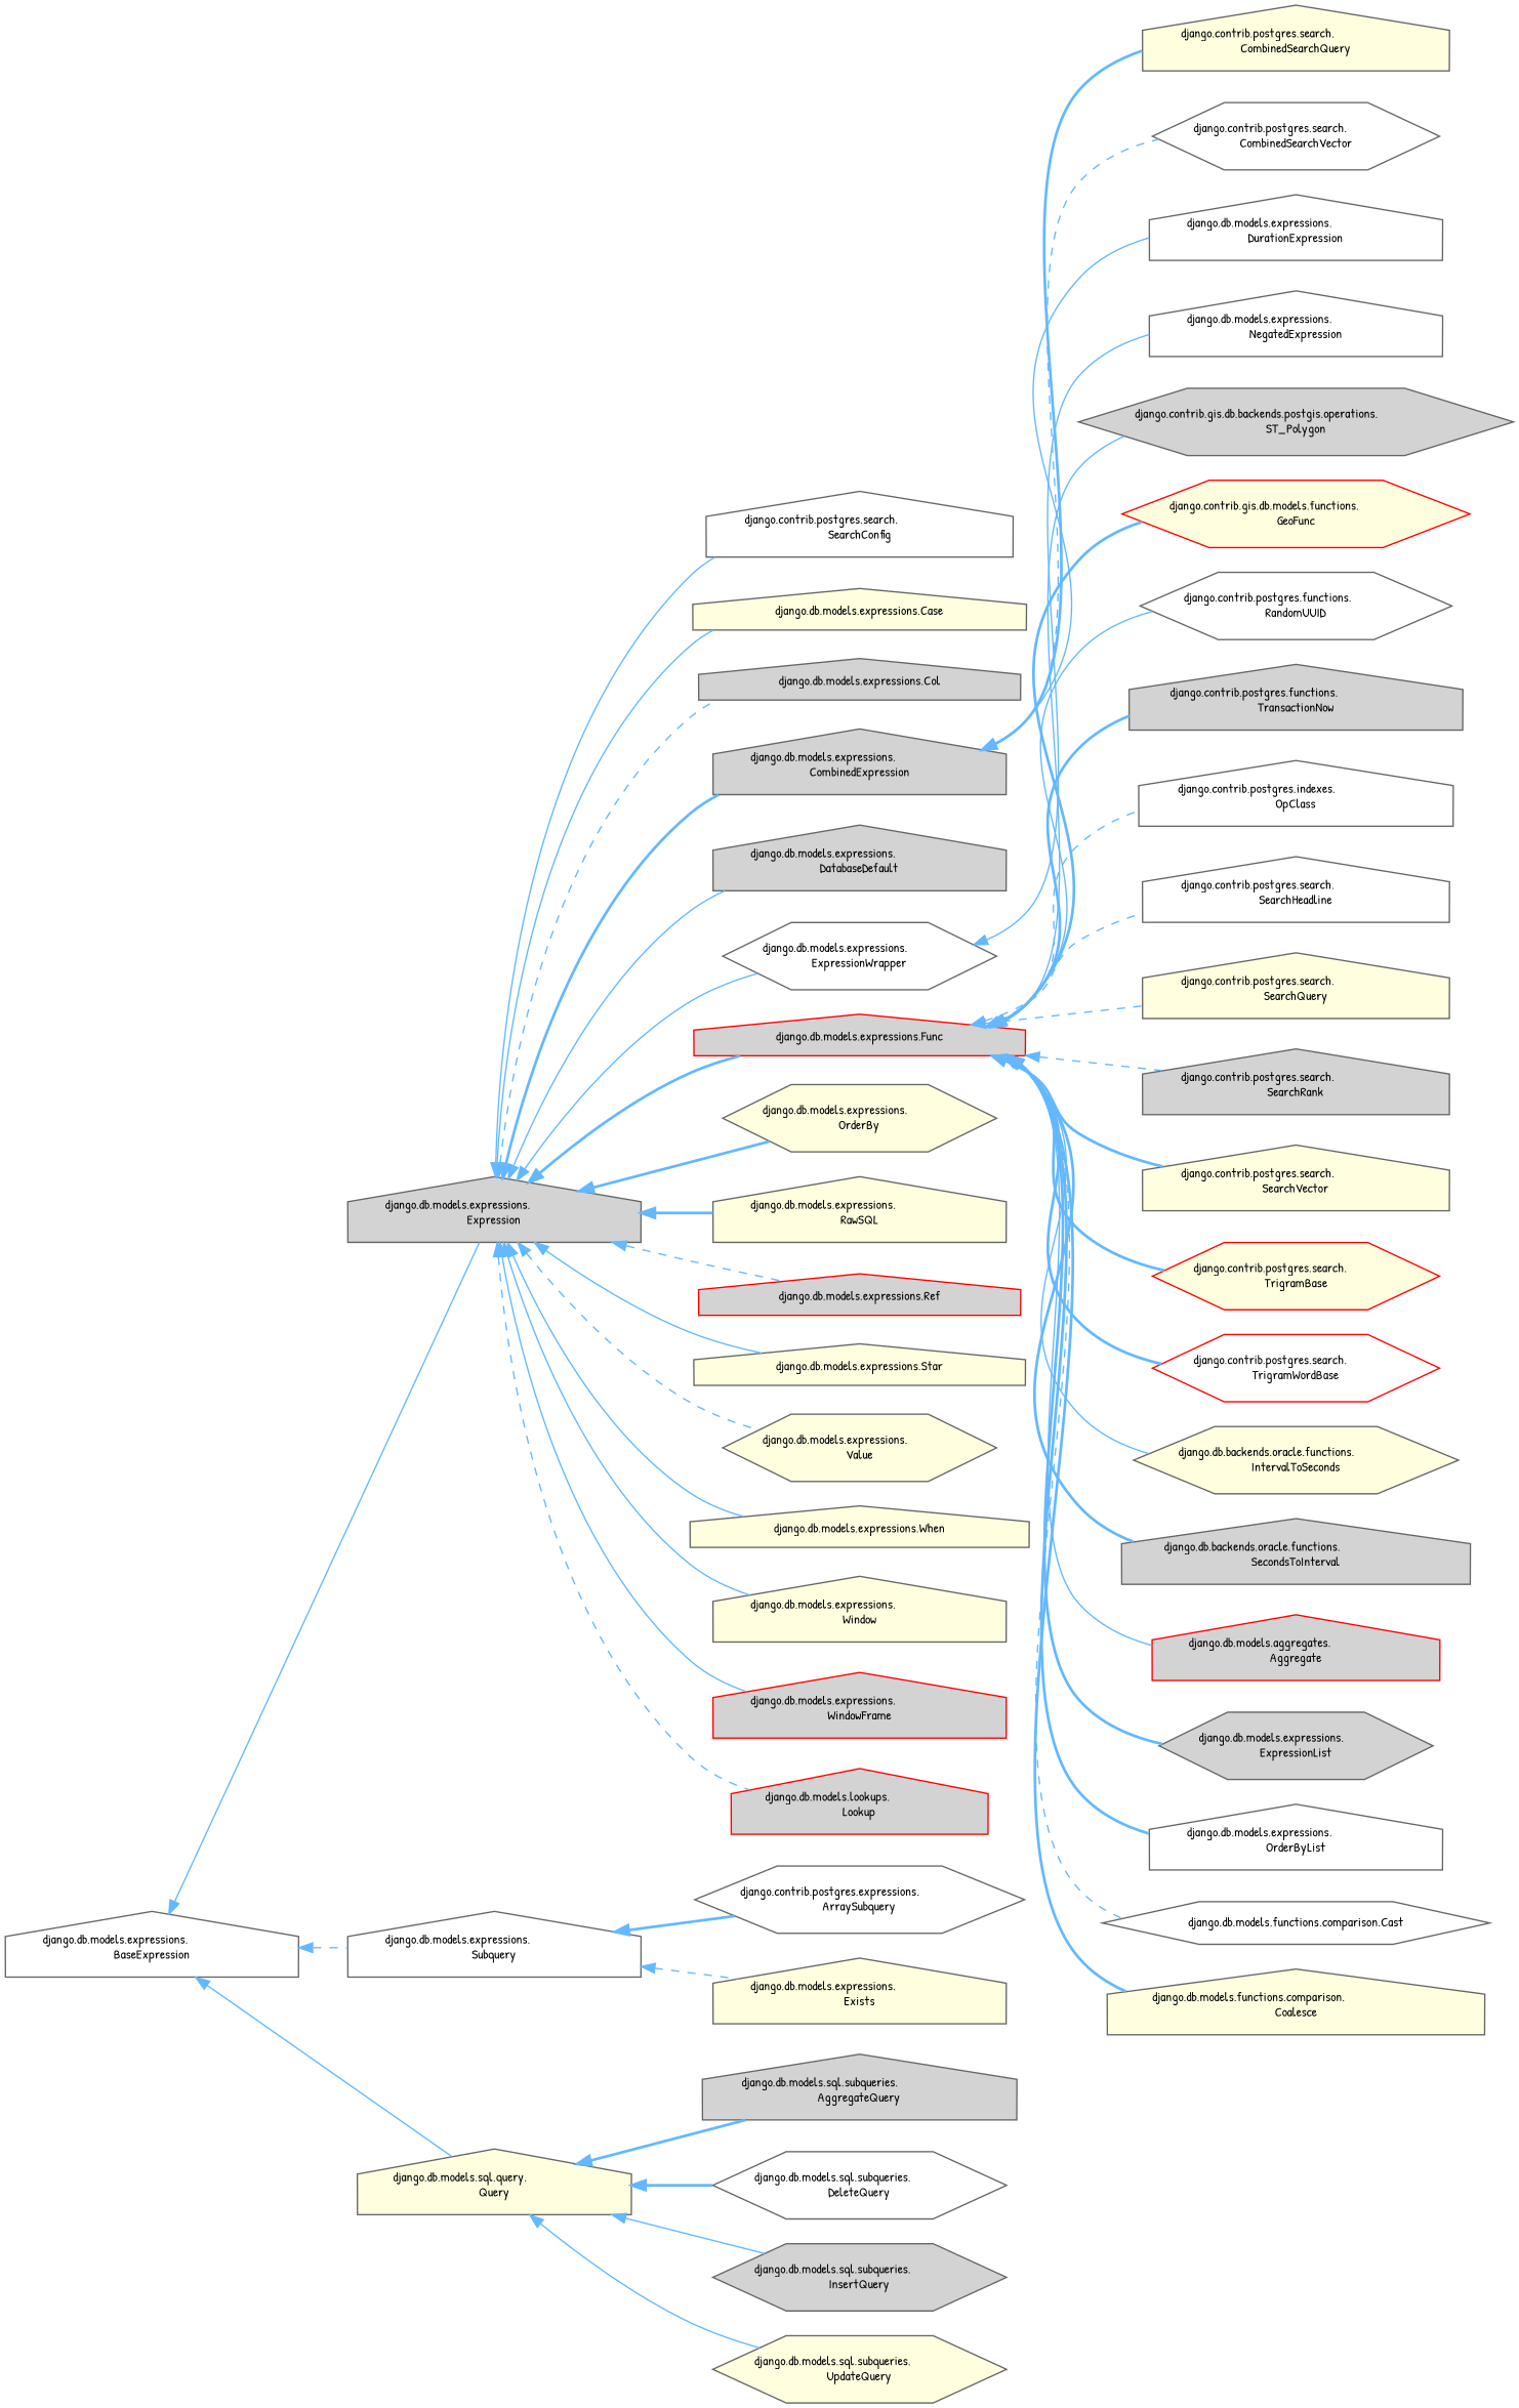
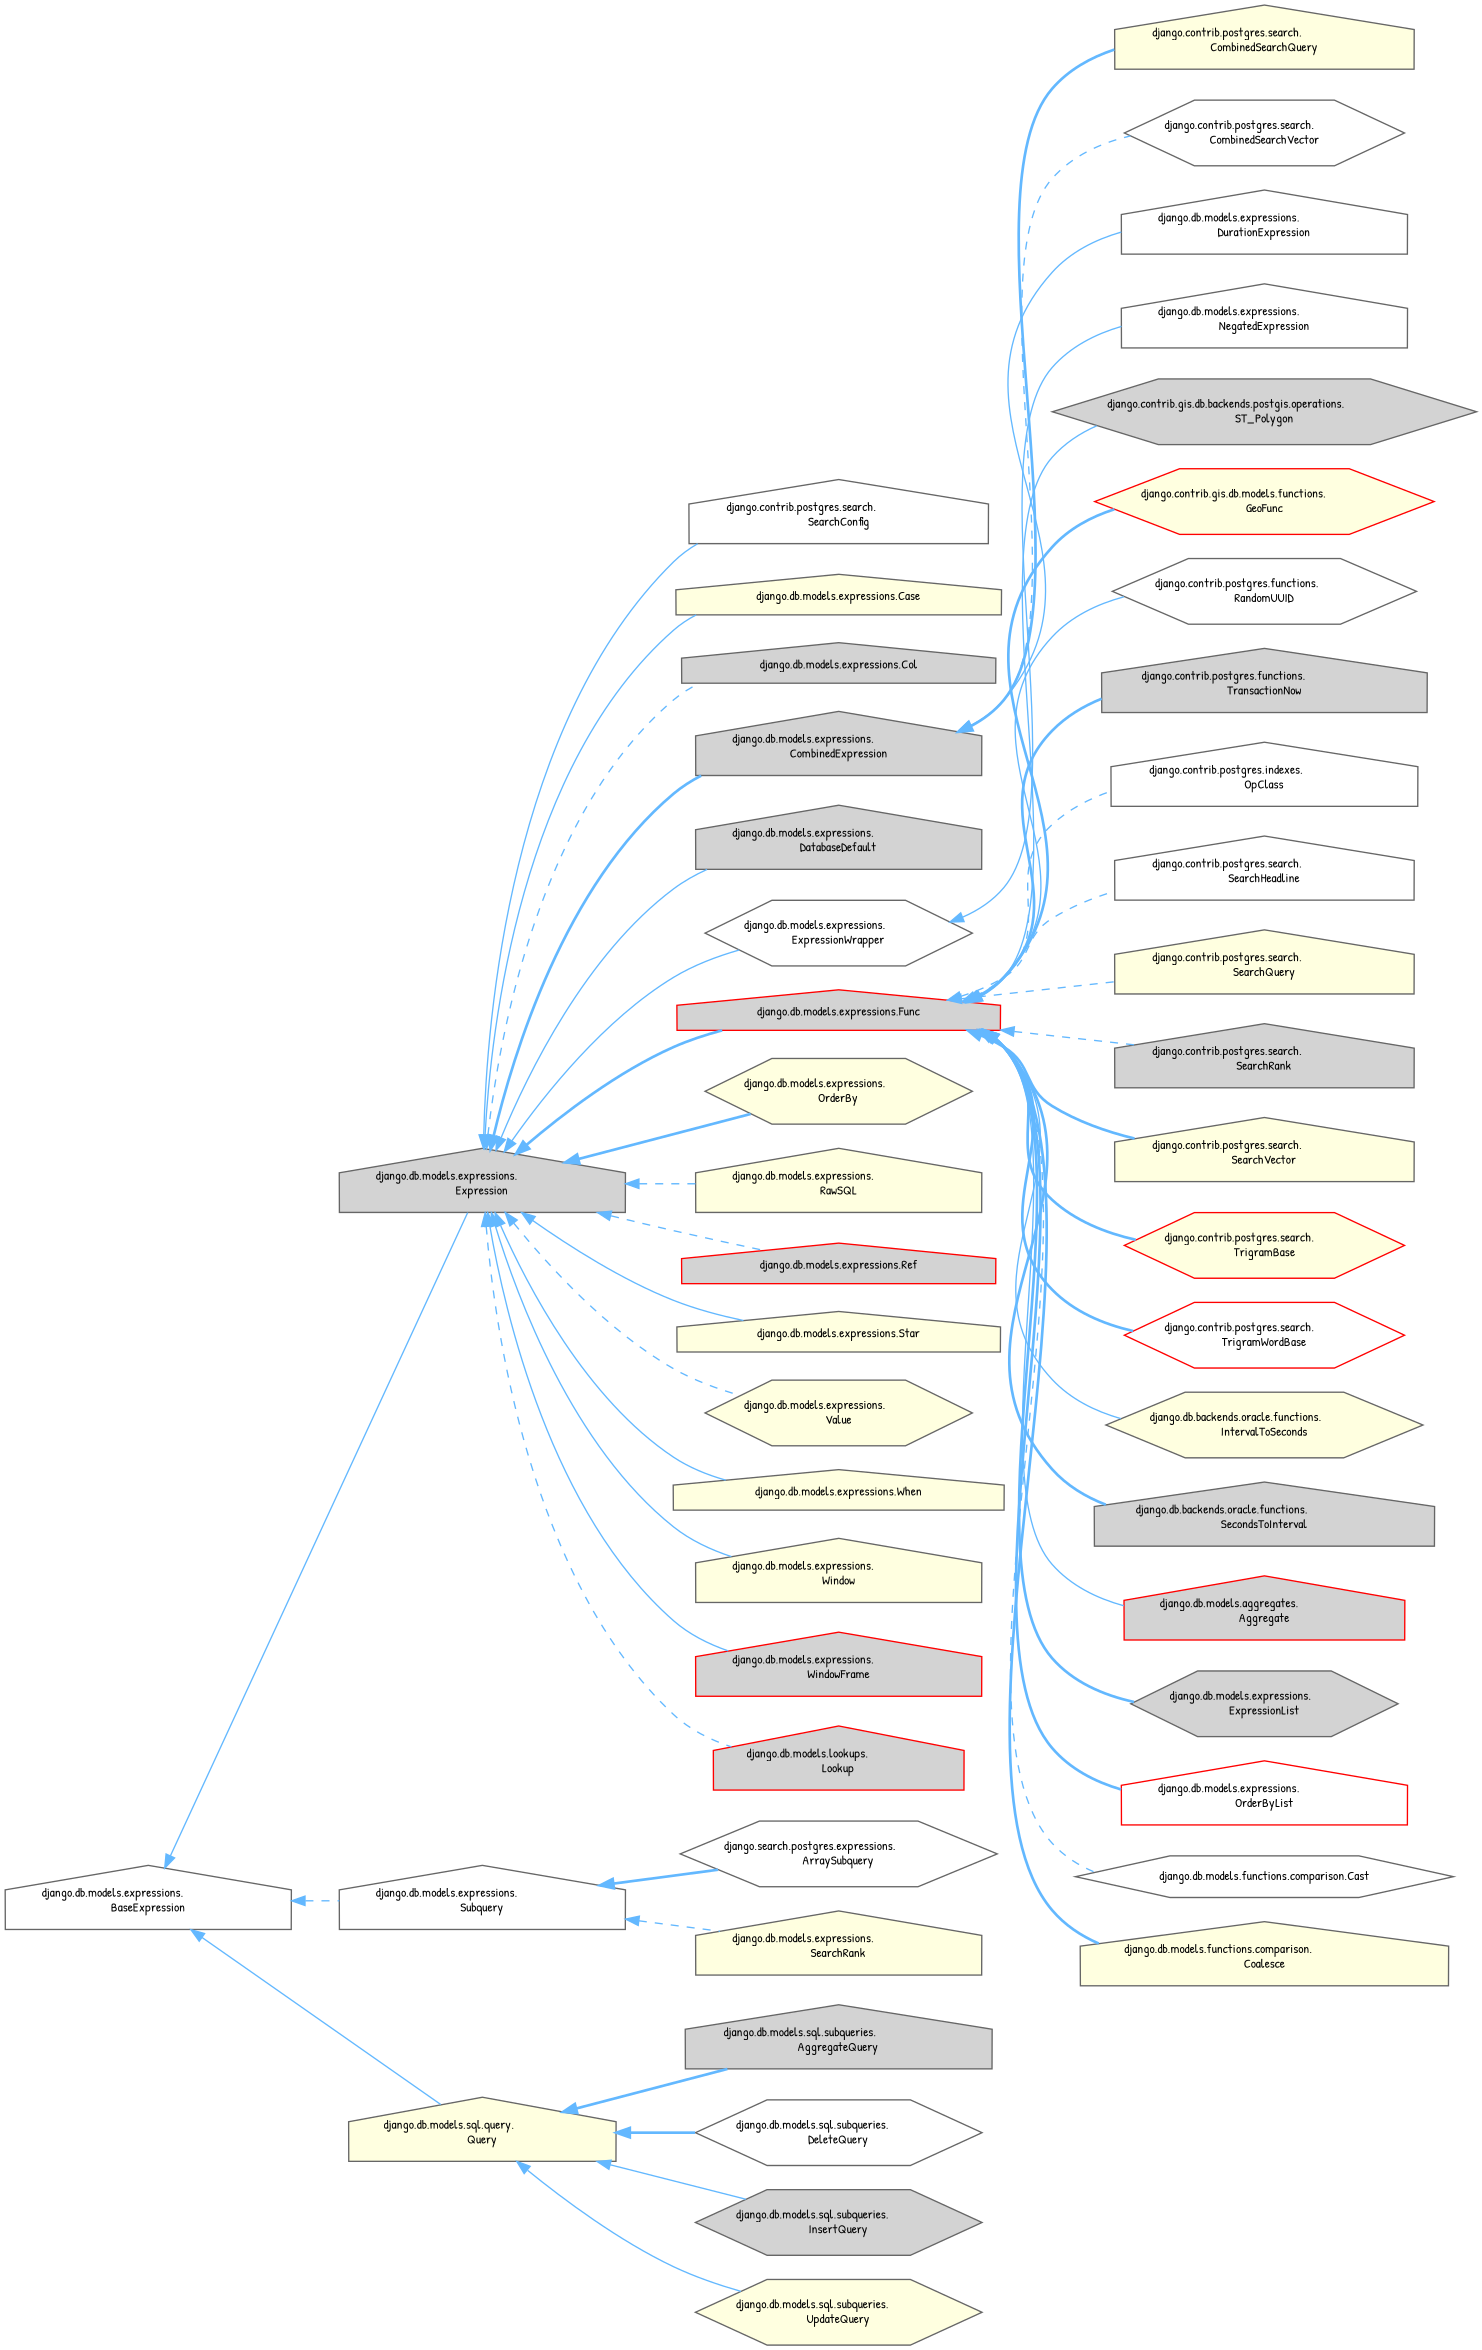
  digraph {
    fontname="Patrick Hand"
    rankdir=LR
    node [color=gray40 fillcolor=lightyellow fontname="Patrick Hand" fontsize=10 shape=house style=filled]
    edge [color=steelblue1 dir=back fontname="Patrick Hand" fontsize=10 labelfontname=Helvetica labelfontsize=10 style=solid]
    n1 [fillcolor=white fontcolor=black height=0.2 label="django.db.models.expressions.\lBaseExpression" width=0.4]
    n2 [fillcolor=lightgrey height=0.2 label="django.db.models.expressions.\lExpression" width=0.4]
    n3 [fillcolor=white height=0.2 label="django.db.models.expressions.\lSubquery" width=0.4]
    n4 [height=0.2 label="django.db.models.sql.query.\lQuery" width=0.4]
    n5 [fillcolor=white height=0.2 label="django.contrib.postgres.search.\lSearchConfig" width=0.4]
    n6 [height=0.2 label="django.db.models.expressions.Case" width=0.4]
    n7 [fillcolor=lightgrey height=0.2 label="django.db.models.expressions.Col" width=0.4]
    n8 [fillcolor=lightgrey height=0.2 label="django.db.models.expressions.\lCombinedExpression" width=0.4]
    n9 [fillcolor=lightgrey height=0.2 label="django.db.models.expressions.\lDatabaseDefault" width=0.4]
    n10 [fillcolor=white height=0.2 label="django.db.models.expressions.\lExpressionWrapper" shape=hexagon width=0.4]
    n11 [color=red fillcolor=lightgrey height=0.2 label="django.db.models.expressions.Func" width=0.4]
    n12 [height=0.2 label="django.db.models.expressions.\lOrderBy" shape=hexagon width=0.4]
    n13 [height=0.2 label="django.db.models.expressions.\lRawSQL" width=0.4]
    n14 [color=red fillcolor=lightgrey height=0.2 label="django.db.models.expressions.Ref" width=0.4]
    n15 [height=0.2 label="django.db.models.expressions.Star" width=0.4]
    n16 [height=0.2 label="django.db.models.expressions.\lValue" shape=hexagon width=0.4]
    n17 [height=0.2 label="django.db.models.expressions.When" width=0.4]
    n18 [height=0.2 label="django.db.models.expressions.\lWindow" width=0.4]
    n19 [color=red fillcolor=lightgrey height=0.2 label="django.db.models.expressions.\lWindowFrame" width=0.4]
    n20 [color=red fillcolor=lightgrey height=0.2 label="django.db.models.lookups.\lLookup" width=0.4]
-   n21 [fillcolor=white height=0.2 label="django.contrib.postgres.expressions.\lArraySubquery" shape=hexagon width=0.4]
-   n22 [height=0.2 label="django.db.models.expressions.\lExists" width=0.4]
+   n21 [fillcolor=white height=0.2 label="django.search.postgres.expressions.\lArraySubquery" shape=hexagon width=0.4]
+   n22 [height=0.2 label="django.db.models.expressions.\lSearchRank" width=0.4]
    n23 [fillcolor=lightgrey height=0.2 label="django.db.models.sql.subqueries.\lAggregateQuery" width=0.4]
    n24 [fillcolor=white height=0.2 label="django.db.models.sql.subqueries.\lDeleteQuery" shape=hexagon width=0.4]
    n25 [fillcolor=lightgrey height=0.2 label="django.db.models.sql.subqueries.\lInsertQuery" shape=hexagon width=0.4]
    n26 [height=0.2 label="django.db.models.sql.subqueries.\lUpdateQuery" shape=hexagon width=0.4]
    n27 [height=0.2 label="django.contrib.postgres.search.\lCombinedSearchQuery" width=0.4]
    n28 [fillcolor=white height=0.2 label="django.contrib.postgres.search.\lCombinedSearchVector" shape=hexagon width=0.4]
    n29 [fillcolor=white height=0.2 label="django.db.models.expressions.\lDurationExpression" width=0.4]
    n30 [fillcolor=white height=0.2 label="django.db.models.expressions.\lNegatedExpression" width=0.4]
    n31 [fillcolor=lightgrey height=0.2 label="django.contrib.gis.db.backends.postgis.operations.\lST_Polygon" shape=hexagon width=0.4]
    n32 [color=red height=0.2 label="django.contrib.gis.db.models.functions.\lGeoFunc" shape=hexagon width=0.4]
    n33 [fillcolor=white height=0.2 label="django.contrib.postgres.functions.\lRandomUUID" shape=hexagon width=0.4]
    n34 [fillcolor=lightgrey height=0.2 label="django.contrib.postgres.functions.\lTransactionNow" width=0.4]
    n35 [fillcolor=white height=0.2 label="django.contrib.postgres.indexes.\lOpClass" width=0.4]
    n36 [fillcolor=white height=0.2 label="django.contrib.postgres.search.\lSearchHeadline" width=0.4]
    n37 [height=0.2 label="django.contrib.postgres.search.\lSearchQuery" width=0.4]
    n38 [fillcolor=lightgrey height=0.2 label="django.contrib.postgres.search.\lSearchRank" width=0.4]
    n39 [height=0.2 label="django.contrib.postgres.search.\lSearchVector" width=0.4]
    n40 [color=red height=0.2 label="django.contrib.postgres.search.\lTrigramBase" shape=hexagon width=0.4]
    n41 [color=red fillcolor=white height=0.2 label="django.contrib.postgres.search.\lTrigramWordBase" shape=hexagon width=0.4]
    n42 [height=0.2 label="django.db.backends.oracle.functions.\lIntervalToSeconds" shape=hexagon width=0.4]
    n43 [fillcolor=lightgrey height=0.2 label="django.db.backends.oracle.functions.\lSecondsToInterval" width=0.4]
    n44 [color=red fillcolor=lightgrey height=0.2 label="django.db.models.aggregates.\lAggregate" width=0.4]
    n45 [fillcolor=lightgrey height=0.2 label="django.db.models.expressions.\lExpressionList" shape=hexagon width=0.4]
-   n46 [fillcolor=white height=0.2 label="django.db.models.expressions.\lOrderByList" width=0.4]
+   n46 [color=red fillcolor=white height=0.2 label="django.db.models.expressions.\lOrderByList" width=0.4]
    n47 [fillcolor=white height=0.2 label="django.db.models.functions.comparison.Cast" shape=hexagon width=0.4]
    n48 [height=0.2 label="django.db.models.functions.comparison.\lCoalesce" width=0.4]
    n1 -> n2
    n1 -> n3 [style=dashed]
    n1 -> n4
    n2 -> n5
    n2 -> n6
    n2 -> n7 [style=dashed]
    n2 -> n8 [style=bold]
    n2 -> n9
    n2 -> n10
    n2 -> n11 [style=bold]
    n2 -> n12 [style=bold]
-   n2 -> n13 [style=bold]
+   n2 -> n13 [style=dashed]
    n2 -> n14 [style=dashed]
    n2 -> n15
    n2 -> n16 [style=dashed]
    n2 -> n17
    n2 -> n18
    n2 -> n19
    n2 -> n20 [style=dashed]
    n3 -> n21 [style=bold]
    n3 -> n22 [style=dashed]
    n4 -> n23 [style=bold]
    n4 -> n24 [style=bold]
    n4 -> n25
    n4 -> n26
    n8 -> n27 [style=bold]
    n8 -> n28 [style=dashed]
    n8 -> n29
    n10 -> n30
    n11 -> n31
    n11 -> n32 [style=bold]
    n11 -> n33
    n11 -> n34 [style=bold]
    n11 -> n35 [style=dashed]
    n11 -> n36 [style=dashed]
    n11 -> n37 [style=dashed]
    n11 -> n38 [style=dashed]
    n11 -> n39 [style=bold]
    n11 -> n40 [style=bold]
    n11 -> n41 [style=bold]
    n11 -> n42
    n11 -> n43 [style=bold]
    n11 -> n44
    n11 -> n45 [style=bold]
    n11 -> n46 [style=bold]
    n11 -> n47 [style=dashed]
    n11 -> n48 [style=bold]
  }
